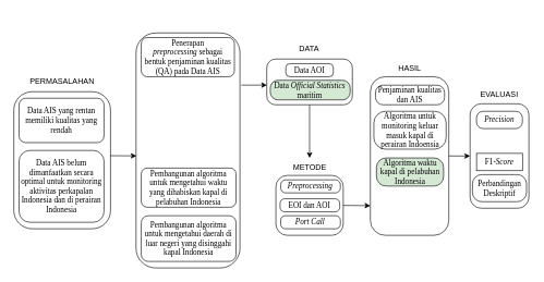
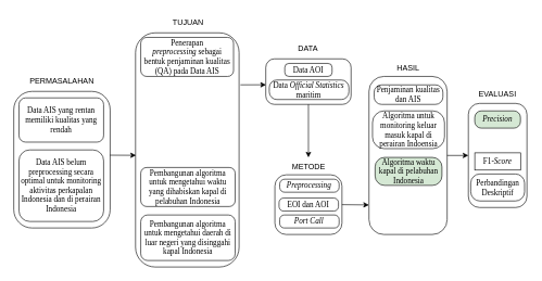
  <mxCell id="0" />
  <mxCell id="1" parent="0" />
  <mxCell id="2" value="" style="rounded=1;whiteSpace=wrap;html=1;arcSize=19;" parent="1" vertex="1"><mxGeometry x="20" y="140" width="148" height="210" as="geometry" /></mxCell>
  <mxCell id="3" value="PERMASALAHAN" style="text;html=1;strokeColor=none;fillColor=none;align=center;verticalAlign=middle;whiteSpace=wrap;rounded=0;" parent="1" vertex="1"><mxGeometry x="39" y="110" width="110" height="30" as="geometry" /></mxCell>
  <mxCell id="4" value="&lt;font face=&quot;Times New Roman&quot;&gt;Data AIS yang rentan memiliki kualitas yang rendah&lt;/font&gt;" style="rounded=1;whiteSpace=wrap;html=1;" parent="1" vertex="1"><mxGeometry x="28" y="150" width="130" height="68" as="geometry" /></mxCell>
- <mxCell id="5" value="&lt;font face=&quot;Times New Roman&quot;&gt;Data AIS belum dimanfaatkan secara optimal untuk monitoring aktivitas perkapalan Indonesia dan di perairan Indonesia&lt;/font&gt;" style="rounded=1;whiteSpace=wrap;html=1;" parent="1" vertex="1"><mxGeometry x="28" y="230" width="130" height="110" as="geometry" /></mxCell>
+ <mxCell id="5" value="&lt;font face=&quot;Times New Roman&quot;&gt;Data AIS belum preprocessing secara optimal untuk monitoring aktivitas perkapalan Indonesia dan di perairan Indonesia&lt;/font&gt;" style="rounded=1;whiteSpace=wrap;html=1;" parent="1" vertex="1"><mxGeometry x="28" y="230" width="130" height="110" as="geometry" /></mxCell>
  <mxCell id="6" value="" style="rounded=1;whiteSpace=wrap;html=1;arcSize=19;" parent="1" vertex="1"><mxGeometry x="207" y="50" width="159" height="360" as="geometry" /></mxCell>
+ <mxCell id="7" value="TUJUAN" style="text;html=1;strokeColor=none;fillColor=none;align=center;verticalAlign=middle;whiteSpace=wrap;rounded=0;" parent="1" vertex="1"><mxGeometry x="247.5" y="20" width="80" height="30" as="geometry" /></mxCell>
  <mxCell id="8" value="&lt;font face=&quot;Times New Roman&quot;&gt;Penerapan &lt;i&gt;preprocessing&lt;/i&gt;&amp;nbsp;sebagai bentuk penjaminan kualitas (QA)&lt;i&gt;&amp;nbsp;&lt;/i&gt;pada Data AIS&lt;/font&gt;" style="rounded=1;whiteSpace=wrap;html=1;" parent="1" vertex="1"><mxGeometry x="215" y="57" width="142.5" height="60" as="geometry" /></mxCell>
  <mxCell id="9" value="&lt;font face=&quot;Times New Roman&quot;&gt;Pembangunan algoritma untuk mengetahui waktu yang dihabiskan kapal di pelabuhan Indonesia&lt;/font&gt;" style="rounded=1;whiteSpace=wrap;html=1;" parent="1" vertex="1"><mxGeometry x="215" y="257" width="145" height="60" as="geometry" /></mxCell>
  <mxCell id="10" value="&lt;font face=&quot;Times New Roman&quot;&gt;Pembangunan algoritma untuk mengetahui daerah di luar negeri yang disinggahi kapal Indonesia&lt;/font&gt;" style="rounded=1;whiteSpace=wrap;html=1;" parent="1" vertex="1"><mxGeometry x="215" y="330" width="145" height="70" as="geometry" /></mxCell>
  <mxCell id="11" value="" style="rounded=1;whiteSpace=wrap;html=1;arcSize=19;" parent="1" vertex="1"><mxGeometry x="406.99" y="90" width="131.01" height="70" as="geometry" /></mxCell>
  <mxCell id="12" value="DATA" style="text;html=1;strokeColor=none;fillColor=none;align=center;verticalAlign=middle;whiteSpace=wrap;rounded=0;" parent="1" vertex="1"><mxGeometry x="432.49" y="60" width="80" height="30" as="geometry" /></mxCell>
  <mxCell id="13" value="&lt;font face=&quot;Times New Roman&quot;&gt;Data AOI&lt;/font&gt;" style="rounded=1;whiteSpace=wrap;html=1;arcSize=31;" parent="1" vertex="1"><mxGeometry x="436.18" y="97" width="72.64" height="20" as="geometry" /></mxCell>
- <mxCell id="14" value="&lt;font face=&quot;Times New Roman&quot;&gt;Data &lt;i&gt;Official Statistics &lt;br&gt;&lt;/i&gt;maritim&lt;/font&gt;" style="rounded=1;whiteSpace=wrap;html=1;arcSize=39;fillColor=#d5e8d4;" parent="1" vertex="1"><mxGeometry x="412.37" y="122.5" width="122.26" height="30" as="geometry" /></mxCell>
+ <mxCell id="14" value="&lt;font face=&quot;Times New Roman&quot;&gt;Data &lt;i&gt;Official Statistics &lt;br&gt;&lt;/i&gt;maritim&lt;/font&gt;" style="rounded=1;whiteSpace=wrap;html=1;arcSize=39;" parent="1" vertex="1"><mxGeometry x="412.37" y="122.5" width="122.26" height="30" as="geometry" /></mxCell>
  <mxCell id="15" value="" style="rounded=1;whiteSpace=wrap;html=1;arcSize=19;" parent="1" vertex="1"><mxGeometry x="420.99" y="268.25" width="103.01" height="91.75" as="geometry" /></mxCell>
  <mxCell id="16" value="METODE" style="text;html=1;strokeColor=none;fillColor=none;align=center;verticalAlign=middle;whiteSpace=wrap;rounded=0;" parent="1" vertex="1"><mxGeometry x="432.5" y="241.5" width="80" height="30" as="geometry" /></mxCell>
  <mxCell id="17" value="&lt;font face=&quot;Times New Roman&quot;&gt;&lt;i&gt;Preprocessing&lt;/i&gt;&lt;/font&gt;" style="rounded=1;whiteSpace=wrap;html=1;arcSize=38;" parent="1" vertex="1"><mxGeometry x="428.37" y="275" width="91.25" height="20" as="geometry" /></mxCell>
  <mxCell id="18" value="&lt;font face=&quot;Times New Roman&quot;&gt;EOI dan AOI&lt;/font&gt;" style="rounded=1;whiteSpace=wrap;html=1;arcSize=35;" parent="1" vertex="1"><mxGeometry x="427.37" y="304" width="91.25" height="20" as="geometry" /></mxCell>
  <mxCell id="19" value="&lt;font face=&quot;Times New Roman&quot;&gt;&lt;i&gt;Port Call&lt;/i&gt;&lt;/font&gt;" style="rounded=1;whiteSpace=wrap;html=1;arcSize=35;" parent="1" vertex="1"><mxGeometry x="428.37" y="330" width="91.25" height="20" as="geometry" /></mxCell>
  <mxCell id="20" value="" style="rounded=1;whiteSpace=wrap;html=1;arcSize=19;" parent="1" vertex="1"><mxGeometry x="565.5" y="117" width="120" height="243" as="geometry" /></mxCell>
  <mxCell id="21" value="HASIL" style="text;html=1;strokeColor=none;fillColor=none;align=center;verticalAlign=middle;whiteSpace=wrap;rounded=0;" parent="1" vertex="1"><mxGeometry x="585.5" y="90" width="80" height="30" as="geometry" /></mxCell>
  <mxCell id="22" value="&lt;font face=&quot;Times New Roman&quot;&gt;Penjaminan kualitas dan AIS&lt;/font&gt;" style="rounded=1;whiteSpace=wrap;html=1;arcSize=38;" parent="1" vertex="1"><mxGeometry x="573.36" y="130" width="105.63" height="30" as="geometry" /></mxCell>
  <mxCell id="23" value="&lt;font face=&quot;Times New Roman&quot;&gt;Algoritma untuk monitoring keluar masuk kapal di perairan Indoensia&lt;/font&gt;" style="rounded=1;whiteSpace=wrap;html=1;arcSize=31;" parent="1" vertex="1"><mxGeometry x="570.85" y="170" width="110.64" height="58" as="geometry" /></mxCell>
  <mxCell id="24" value="&lt;font face=&quot;Times New Roman&quot;&gt;Algoritma waktu kapal di pelabuhan Indonesia&lt;/font&gt;" style="rounded=1;whiteSpace=wrap;html=1;arcSize=34;fillColor=#d5e8d4;" parent="1" vertex="1"><mxGeometry x="574.85" y="241.5" width="102.66" height="43" as="geometry" /></mxCell>
  <mxCell id="25" value="" style="rounded=1;whiteSpace=wrap;html=1;arcSize=19;" parent="1" vertex="1"><mxGeometry x="718.08" y="158.5" width="90" height="160" as="geometry" /></mxCell>
  <mxCell id="26" value="EVALUASI" style="text;html=1;strokeColor=none;fillColor=none;align=center;verticalAlign=middle;whiteSpace=wrap;rounded=0;" parent="1" vertex="1"><mxGeometry x="723" y="128.5" width="80" height="30" as="geometry" /></mxCell>
- <mxCell id="27" value="&lt;font face=&quot;Times New Roman&quot;&gt;&lt;i&gt;Precision&lt;/i&gt;&lt;/font&gt;" style="rounded=1;whiteSpace=wrap;html=1;arcSize=38;" parent="1" vertex="1"><mxGeometry x="727.92" y="170" width="70.17" height="26.5" as="geometry" /></mxCell>
+ <mxCell id="27" value="&lt;font face=&quot;Times New Roman&quot;&gt;&lt;i&gt;Precision&lt;/i&gt;&lt;/font&gt;" style="rounded=1;whiteSpace=wrap;html=1;arcSize=38;fillColor=#d5e8d4;" parent="1" vertex="1"><mxGeometry x="727.92" y="170" width="70.17" height="26.5" as="geometry" /></mxCell>
  <mxCell id="28" value="&lt;font face=&quot;Times New Roman&quot;&gt;Perbandingan Deskriptif&lt;/font&gt;" style="rounded=1;whiteSpace=wrap;html=1;arcSize=34;" parent="1" vertex="1"><mxGeometry x="721.74" y="267" width="82.67" height="41.5" as="geometry" /></mxCell>
  <mxCell id="29" value="&lt;span style=&quot;font-family: &amp;quot;Times New Roman&amp;quot;;&quot;&gt;F1-&lt;/span&gt;&lt;i style=&quot;font-family: &amp;quot;Times New Roman&amp;quot;;&quot;&gt;Score&lt;/i&gt;" style="whiteSpace=wrap;html=1;arcSize=38;rounded=0;" parent="1" vertex="1"><mxGeometry x="727.92" y="234.5" width="70.31" height="26.5" as="geometry" /></mxCell>
  <mxCell id="30" value="" style="endArrow=classic;html=1;rounded=0;fontFamily=Times New Roman;entryX=0.004;entryY=0.523;entryDx=0;entryDy=0;entryPerimeter=0;exitX=0.998;exitY=0.467;exitDx=0;exitDy=0;exitPerimeter=0;" parent="1" source="2" target="6" edge="1"><mxGeometry width="50" height="50" relative="1" as="geometry"><mxPoint x="168" y="235" as="sourcePoint" /><mxPoint x="218" y="239" as="targetPoint" /></mxGeometry></mxCell>
  <mxCell id="31" value="" style="endArrow=classic;html=1;rounded=0;fontFamily=Times New Roman;exitX=1.013;exitY=0.222;exitDx=0;exitDy=0;exitPerimeter=0;entryX=0.002;entryY=0.569;entryDx=0;entryDy=0;entryPerimeter=0;" parent="1" source="6" target="11" edge="1"><mxGeometry width="50" height="50" relative="1" as="geometry"><mxPoint x="420" y="130" as="sourcePoint" /><mxPoint x="398" y="130" as="targetPoint" /></mxGeometry></mxCell>
  <mxCell id="32" value="" style="endArrow=classic;html=1;rounded=0;fontFamily=Times New Roman;exitX=0.5;exitY=1;exitDx=0;exitDy=0;entryX=0.5;entryY=0;entryDx=0;entryDy=0;" parent="1" source="11" target="16" edge="1"><mxGeometry width="50" height="50" relative="1" as="geometry"><mxPoint x="430" y="140" as="sourcePoint" /><mxPoint x="470" y="140" as="targetPoint" /></mxGeometry></mxCell>
  <mxCell id="33" value="" style="endArrow=classic;html=1;rounded=0;fontFamily=Times New Roman;exitX=1;exitY=0.5;exitDx=0;exitDy=0;entryX=-0.001;entryY=0.813;entryDx=0;entryDy=0;entryPerimeter=0;" parent="1" source="15" target="20" edge="1"><mxGeometry width="50" height="50" relative="1" as="geometry"><mxPoint x="559.99" y="180" as="sourcePoint" /><mxPoint x="559.97" y="257" as="targetPoint" /></mxGeometry></mxCell>
  <mxCell id="34" value="" style="endArrow=classic;html=1;rounded=0;fontFamily=Times New Roman;exitX=1;exitY=0.5;exitDx=0;exitDy=0;entryX=0;entryY=0.5;entryDx=0;entryDy=0;" parent="1" source="20" target="25" edge="1"><mxGeometry width="50" height="50" relative="1" as="geometry"><mxPoint x="619.98" y="337" as="sourcePoint" /><mxPoint x="860" y="240" as="targetPoint" /></mxGeometry></mxCell>
